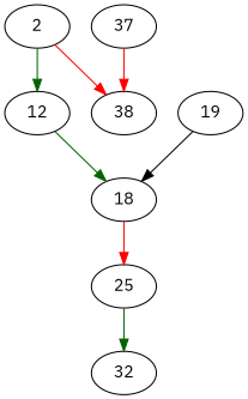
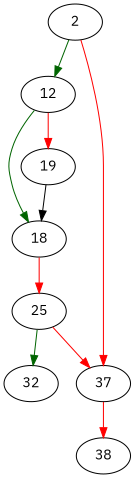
  strict digraph {
    fontname="IBM Plex Sans"
    node [fontname="IBM Plex Sans"]
    edge [color=red fontname="IBM Plex Sans"]
    2 [entry=true]
    12
    38
    18
    19
    25
    32
    37
    2 -> 12 [color=darkgreen cond=true]
-   2 -> 38 [cond=false]
+   2 -> 37 [cond=false]
    12 -> 18 [color=darkgreen cond=true]
+   12 -> 19 [cond=false]
    18 -> 25
    19 -> 18 [color=""]
    25 -> 32 [color=darkgreen cond=true]
+   25 -> 37 [cond=false]
    37 -> 38
  }
